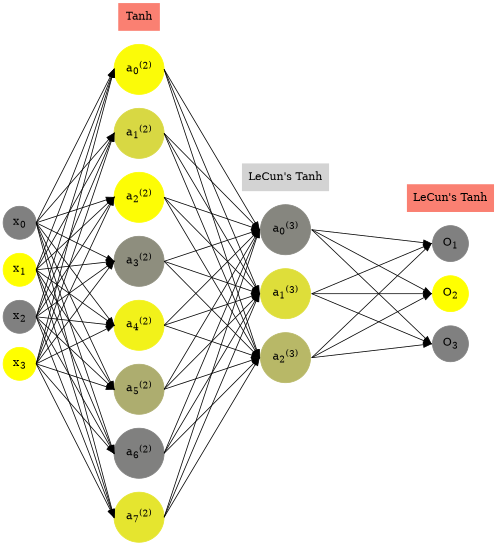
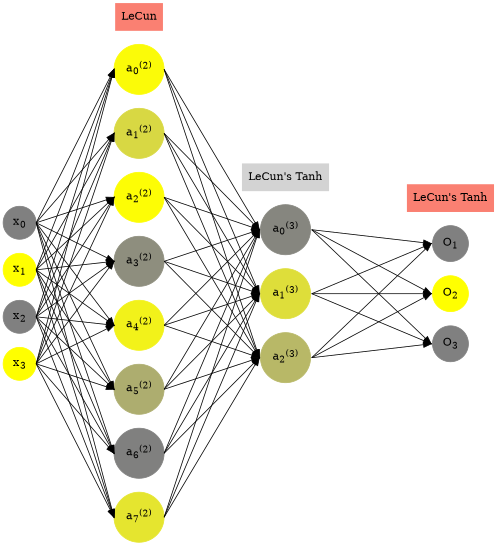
  digraph {
    rankdir=LR
    ranksep=1.4
    splines=false
    node [color="0.1667, 0.0, 0.5" fillcolor="0.1667, 0.0, 0.5" shape=circle style=filled]
    edge [headport=w style=solid tailport=e]
    n1 [label=<x<sub>0</sub>>]
    n2 [color="0.1667, 1.0, 1.0" fillcolor="0.1667, 1.0, 1.0" label=<x<sub>1</sub>>]
    n3 [label=<x<sub>2</sub>>]
    n4 [color="0.1667, 1.0, 1.0" fillcolor="0.1667, 1.0, 1.0" label=<x<sub>3</sub>>]
    n5 [color="0.1667, 0.966147, 0.983074" fillcolor="0.1667, 0.966147, 0.983074" label=<a<sub>0</sub><sup>(2)</sup>>]
    n6 [color="0.1667, 0.689639, 0.844820" fillcolor="0.1667, 0.689639, 0.844820" label=<a<sub>1</sub><sup>(2)</sup>>]
    n7 [color="0.1667, 0.979811, 0.989905" fillcolor="0.1667, 0.979811, 0.989905" label=<a<sub>2</sub><sup>(2)</sup>>]
    n8 [color="0.1667, 0.112660, 0.556330" fillcolor="0.1667, 0.112660, 0.556330" label=<a<sub>3</sub><sup>(2)</sup>>]
    n9 [color="0.1667, 0.891887, 0.945944" fillcolor="0.1667, 0.891887, 0.945944" label=<a<sub>4</sub><sup>(2)</sup>>]
    n10 [color="0.1667, 0.359046, 0.679523" fillcolor="0.1667, 0.359046, 0.679523" label=<a<sub>5</sub><sup>(2)</sup>>]
    n11 [color="0.1667, 0.002701, 0.501351" fillcolor="0.1667, 0.002701, 0.501351" label=<a<sub>6</sub><sup>(2)</sup>>]
    n12 [color="0.1667, 0.791221, 0.895611" fillcolor="0.1667, 0.791221, 0.895611" label=<a<sub>7</sub><sup>(2)</sup>>]
    n13 [color="0.1667, 0.051513, 0.525757" fillcolor="0.1667, 0.051513, 0.525757" label=<a<sub>0</sub><sup>(3)</sup>>]
    n14 [color="0.1667, 0.738725, 0.869362" fillcolor="0.1667, 0.738725, 0.869362" label=<a<sub>1</sub><sup>(3)</sup>>]
    n15 [color="0.1667, 0.439497, 0.719749" fillcolor="0.1667, 0.439497, 0.719749" label=<a<sub>2</sub><sup>(3)</sup>>]
    n16 [label=<O<sub>1</sub>>]
    n17 [color="0.1667, 1.0, 1.0" fillcolor="0.1667, 1.0, 1.0" label=<O<sub>2</sub>>]
    n18 [label=<O<sub>3</sub>>]
-   n19 [label=Tanh shape=plaintext fillcolor=salmon color=red]
+   n19 [label=LeCun shape=plaintext fillcolor=salmon color=red]
    n20 [label="LeCun's Tanh" shape=plaintext fillcolor=lightgrey color=red]
    n21 [label="LeCun's Tanh" shape=plaintext fillcolor=salmon color=red]
    subgraph sub_1 {
      n1
    }
    subgraph sub_2 {
      n2
    }
    subgraph sub_3 {
      n3
    }
    subgraph sub_4 {
      n4
    }
    subgraph sub_5 {
      n5
    }
    subgraph sub_6 {
      n6
    }
    subgraph sub_7 {
      n7
    }
    subgraph sub_8 {
      n8
    }
    subgraph sub_9 {
      n9
    }
    subgraph sub_10 {
      n10
    }
    subgraph sub_11 {
      n11
    }
    subgraph sub_12 {
      n12
    }
    subgraph sub_13 {
      n13
    }
    subgraph sub_14 {
      n14
    }
    subgraph sub_15 {
      n15
    }
    subgraph sub_16 {
      n16
    }
    subgraph sub_17 {
      n17
    }
    subgraph sub_18 {
      n18
    }
    subgraph sub_19 {
      rank=same
      n1
      n2
      n3
      n4
    }
    subgraph sub_20 {
      rank=same
      n5
      n6
      n7
      n8
      n9
      n10
      n11
      n12
    }
    subgraph sub_21 {
      rank=same
      n13
      n14
      n15
    }
    subgraph sub_22 {
      rank=same
      n16
      n17
      n18
    }
    subgraph sub_23 {
      rank=same
      n5
      n19
    }
    subgraph sub_24 {
      rank=same
      n13
      n20
    }
    subgraph sub_25 {
      rank=same
      n16
      n21
    }
    n1 -> n2 [style=invis]
    n1 -> n5
    n1 -> n6
    n1 -> n7
    n1 -> n8
    n1 -> n9
    n1 -> n10
    n1 -> n11
    n1 -> n12
    n2 -> n3 [style=invis]
    n2 -> n5
    n2 -> n6
    n2 -> n7
    n2 -> n8
    n2 -> n9
    n2 -> n10
    n2 -> n11
    n2 -> n12
    n3 -> n4 [style=invis]
    n3 -> n5
    n3 -> n6
    n3 -> n7
    n3 -> n8
    n3 -> n9
    n3 -> n10
    n3 -> n11
    n3 -> n12
    n4 -> n5
    n4 -> n6
    n4 -> n7
    n4 -> n8
    n4 -> n9
    n4 -> n10
    n4 -> n11
    n4 -> n12
    n5 -> n6 [style=invis]
    n5 -> n13
    n5 -> n14
    n5 -> n15
    n6 -> n7 [style=invis]
    n6 -> n13
    n6 -> n14
    n6 -> n15
    n7 -> n8 [style=invis]
    n7 -> n13
    n7 -> n14
    n7 -> n15
    n8 -> n9 [style=invis]
    n8 -> n13
    n8 -> n14
    n8 -> n15
    n9 -> n10 [style=invis]
    n9 -> n13
    n9 -> n14
    n9 -> n15
    n10 -> n11 [style=invis]
    n10 -> n13
    n10 -> n14
    n10 -> n15
    n11 -> n12 [style=invis]
    n11 -> n13
    n11 -> n14
    n11 -> n15
    n12 -> n13
    n12 -> n14
    n12 -> n15
    n13 -> n14 [style=invis]
    n13 -> n16
    n13 -> n17
    n13 -> n18
    n14 -> n15 [style=invis]
    n14 -> n16
    n14 -> n17
    n14 -> n18
    n15 -> n16
    n15 -> n17
    n15 -> n18
    n16 -> n17 [style=invis]
    n17 -> n18 [style=invis]
    n19 -> n5 [style=invis]
    n20 -> n13 [style=invis]
    n21 -> n16 [style=invis]
  }
